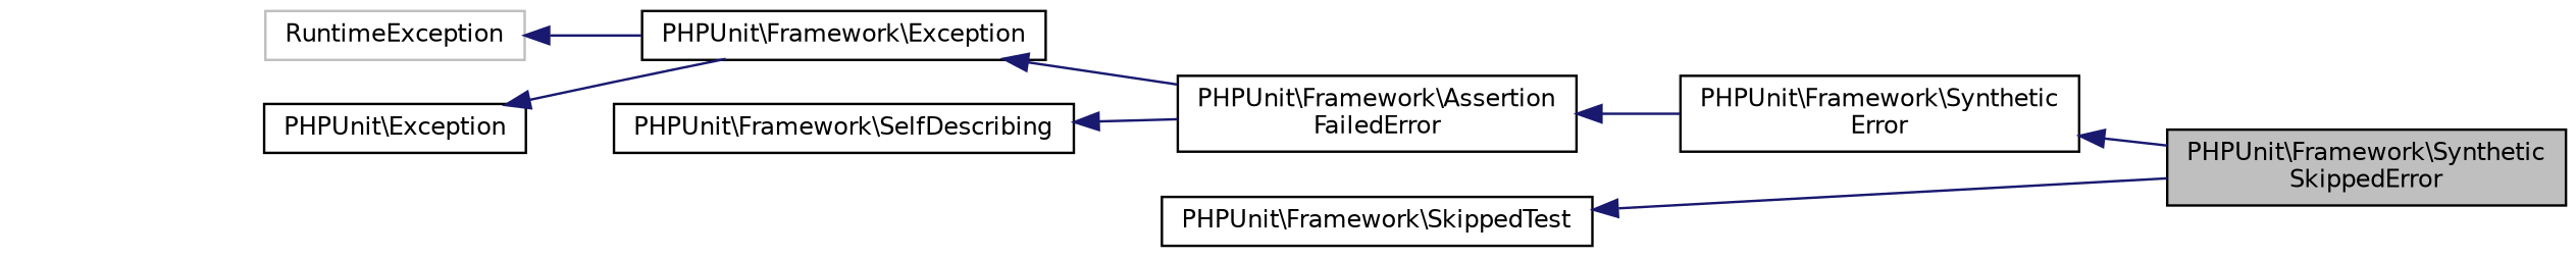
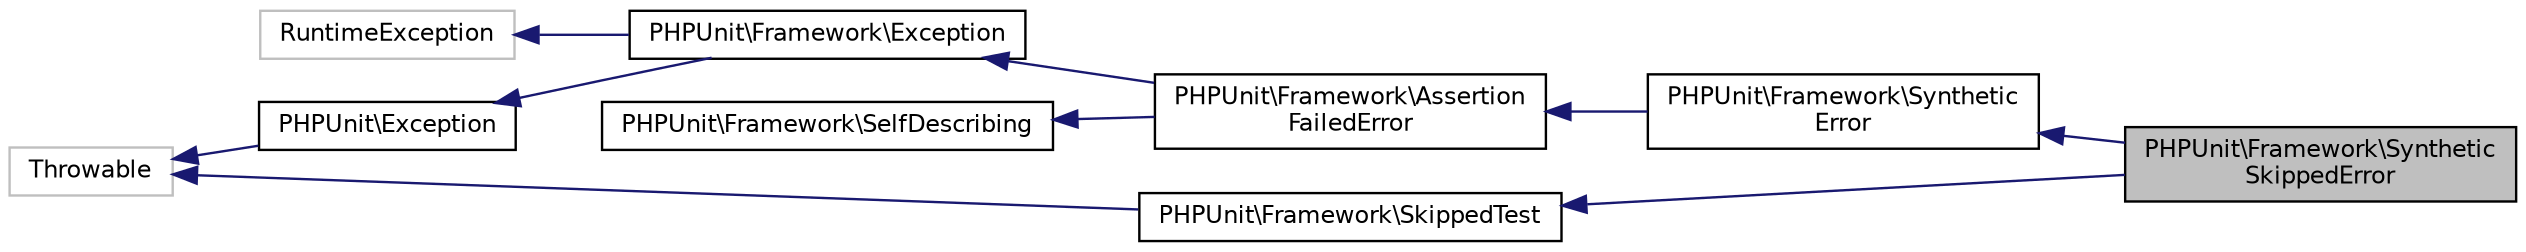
  digraph {
    rankdir=LR
    node [color=black fillcolor=white fontname=Helvetica fontsize=10 shape=record style=filled]
    edge [color=midnightblue dir=back fontname=Helvetica fontsize=10 labelfontname=Helvetica labelfontsize=10 style=solid]
    n1 [fillcolor=grey75 fontcolor=black height=0.2 label="PHPUnit\\Framework\\Synthetic\lSkippedError" width=0.4]
    n2 [height=0.2 label="PHPUnit\\Framework\\Synthetic\lError" width=0.4]
    n3 [height=0.2 label="PHPUnit\\Framework\\Assertion\lFailedError" width=0.4]
    n4 [height=0.2 label="PHPUnit\\Framework\\Exception" width=0.4]
    n5 [color=grey75 height=0.2 label=RuntimeException width=0.4]
    n6 [height=0.2 label="PHPUnit\\Exception" width=0.4]
+   n7 [color=grey75 height=0.2 label=Throwable width=0.4]
    n8 [height=0.2 label="PHPUnit\\Framework\\SkippedTest" width=0.4]
    n9 [height=0.2 label="PHPUnit\\Framework\\SelfDescribing" width=0.4]
    n2 -> n1
    n3 -> n2
    n4 -> n3
    n5 -> n4
    n6 -> n4
+   n7 -> n6
+   n7 -> n8
    n8 -> n1
    n9 -> n3
  }
